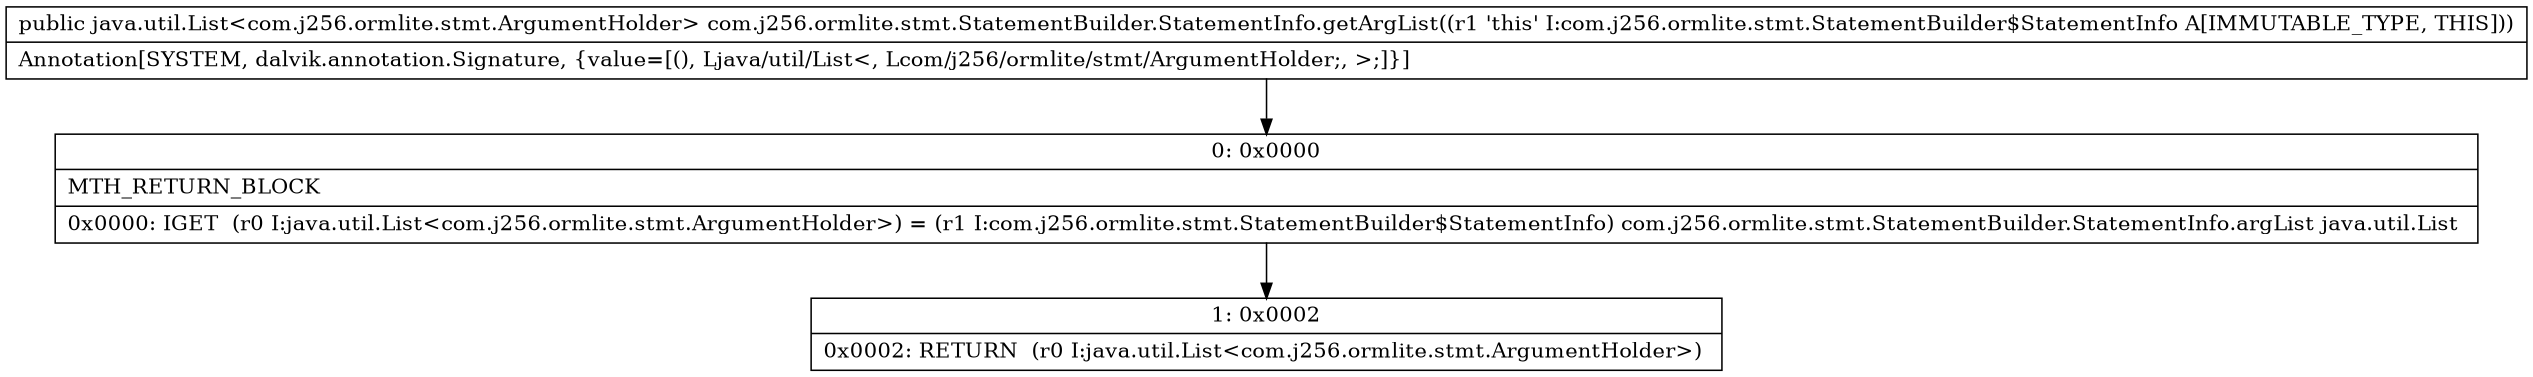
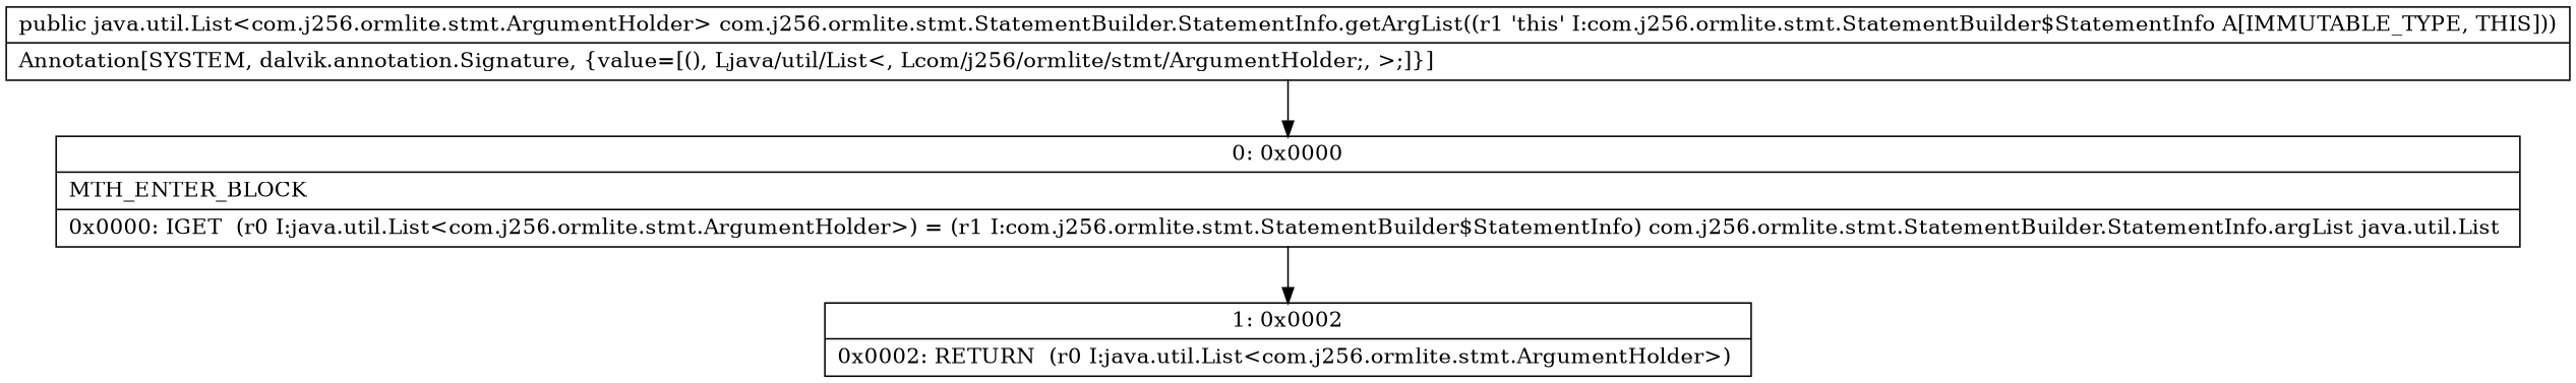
  digraph {
    node [shape=record]
-   n1 [label="{0\:\ 0x0000|MTH_RETURN_BLOCK\l|0x0000: IGET  (r0 I:java.util.List\<com.j256.ormlite.stmt.ArgumentHolder\>) = (r1 I:com.j256.ormlite.stmt.StatementBuilder$StatementInfo) com.j256.ormlite.stmt.StatementBuilder.StatementInfo.argList java.util.List \l}"]
+   n1 [label="{0\:\ 0x0000|MTH_ENTER_BLOCK\l|0x0000: IGET  (r0 I:java.util.List\<com.j256.ormlite.stmt.ArgumentHolder\>) = (r1 I:com.j256.ormlite.stmt.StatementBuilder$StatementInfo) com.j256.ormlite.stmt.StatementBuilder.StatementInfo.argList java.util.List \l}"]
    n2 [label="{1\:\ 0x0002|0x0002: RETURN  (r0 I:java.util.List\<com.j256.ormlite.stmt.ArgumentHolder\>) \l}"]
    n3 [label="{public java.util.List\<com.j256.ormlite.stmt.ArgumentHolder\> com.j256.ormlite.stmt.StatementBuilder.StatementInfo.getArgList((r1 'this' I:com.j256.ormlite.stmt.StatementBuilder$StatementInfo A[IMMUTABLE_TYPE, THIS]))  | Annotation[SYSTEM, dalvik.annotation.Signature, \{value=[(), Ljava\/util\/List\<, Lcom\/j256\/ormlite\/stmt\/ArgumentHolder;, \>;]\}]\l}"]
    n1 -> n2
    n3 -> n1
  }
